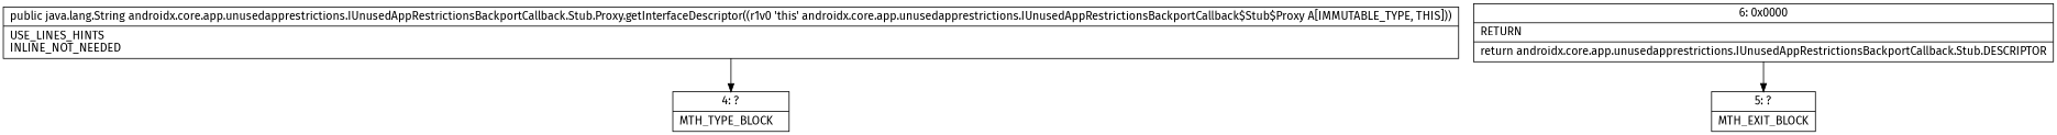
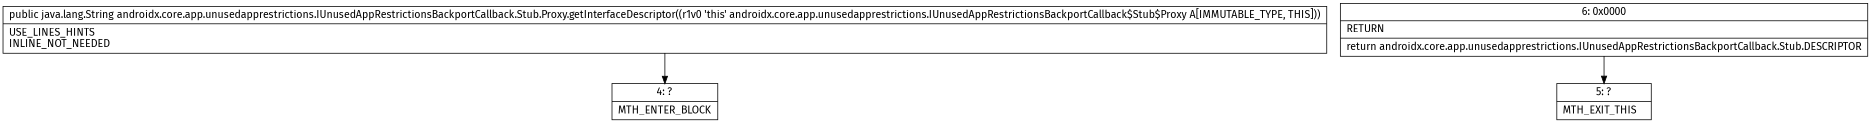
  digraph {
    fontname="Fira Sans"
    node [fontname="Fira Sans" shape=record]
    edge [fontname="Fira Sans"]
-   n1 [label="{4\:\ ?|MTH_TYPE_BLOCK\l}"]
+   n1 [label="{4\:\ ?|MTH_ENTER_BLOCK\l}"]
    n2 [label="{6\:\ 0x0000|RETURN\l|return androidx.core.app.unusedapprestrictions.IUnusedAppRestrictionsBackportCallback.Stub.DESCRIPTOR\l}"]
-   n3 [label="{5\:\ ?|MTH_EXIT_BLOCK\l}"]
+   n3 [label="{5\:\ ?|MTH_EXIT_THIS\l}"]
    n4 [label="{public java.lang.String androidx.core.app.unusedapprestrictions.IUnusedAppRestrictionsBackportCallback.Stub.Proxy.getInterfaceDescriptor((r1v0 'this' androidx.core.app.unusedapprestrictions.IUnusedAppRestrictionsBackportCallback$Stub$Proxy A[IMMUTABLE_TYPE, THIS]))  | USE_LINES_HINTS\lINLINE_NOT_NEEDED\l}"]
    n2 -> n3
    n4 -> n1
  }
